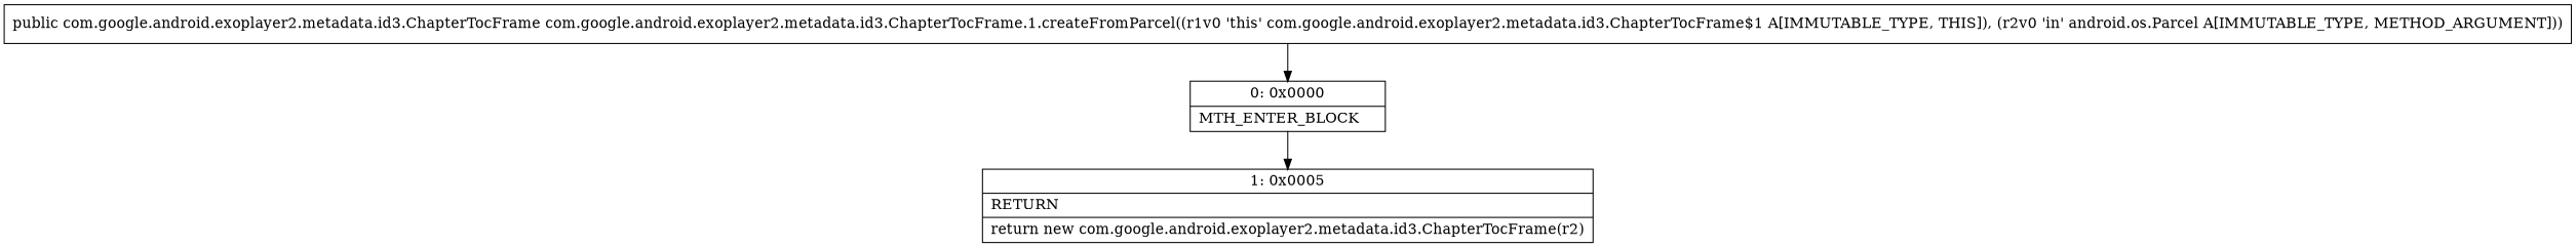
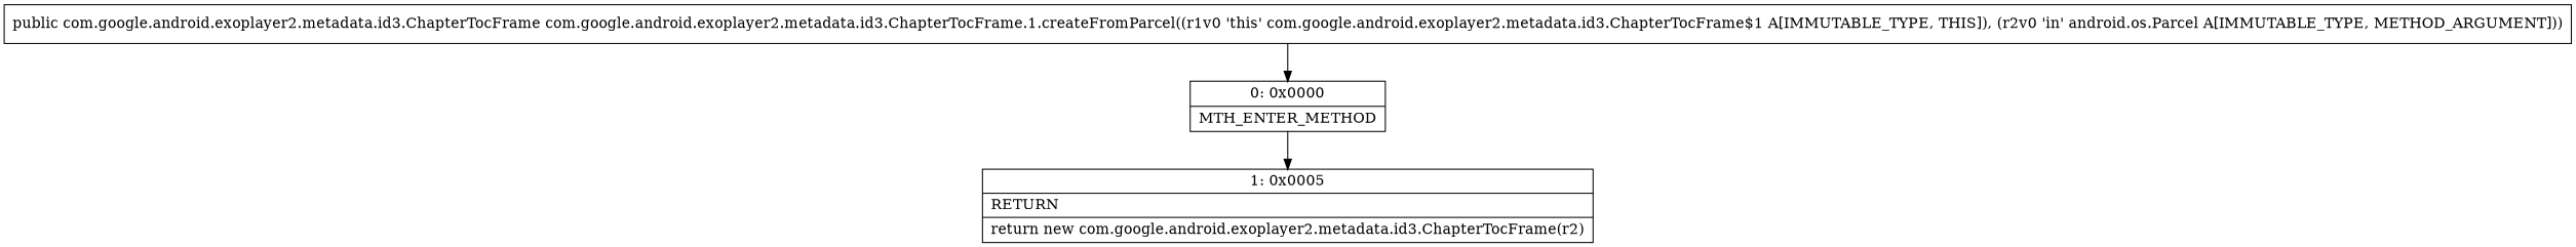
  digraph {
    node [shape=record]
-   n1 [label="{0\:\ 0x0000|MTH_ENTER_BLOCK\l}"]
+   n1 [label="{0\:\ 0x0000|MTH_ENTER_METHOD\l}"]
    n2 [label="{1\:\ 0x0005|RETURN\l|return new com.google.android.exoplayer2.metadata.id3.ChapterTocFrame(r2)\l}"]
    n3 [label="{public com.google.android.exoplayer2.metadata.id3.ChapterTocFrame com.google.android.exoplayer2.metadata.id3.ChapterTocFrame.1.createFromParcel((r1v0 'this' com.google.android.exoplayer2.metadata.id3.ChapterTocFrame$1 A[IMMUTABLE_TYPE, THIS]), (r2v0 'in' android.os.Parcel A[IMMUTABLE_TYPE, METHOD_ARGUMENT])) }"]
    n1 -> n2
    n3 -> n1
  }
